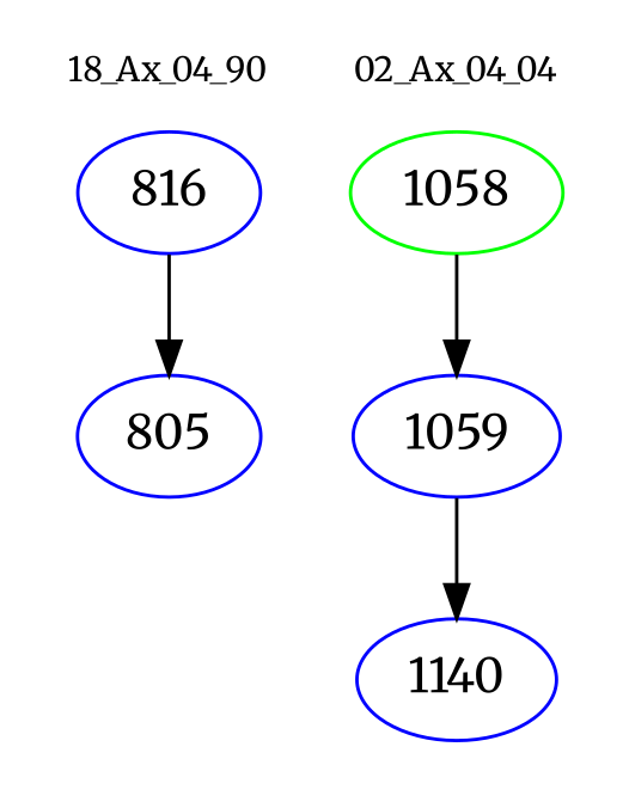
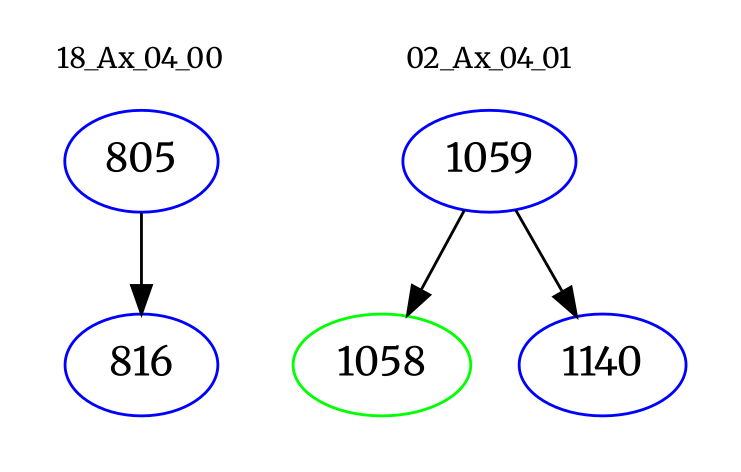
  digraph {
    fontname=Merriweather
    node [color=blue fontname=Merriweather]
    edge [color=black fontname=Merriweather]
    n1 [label=805]
    n2 [label=816]
    n3 [label=1059]
    n4 [color=green label=1058]
    n5 [label=1140]
    subgraph cluster_1 {
      color=white
      fontsize=10
-     label="18_Ax_04_90"
+     label="18_Ax_04_00"
      n1
      n2
    }
    subgraph cluster_2 {
      color=white
      fontsize=10
-     label="02_Ax_04_04"
+     label="02_Ax_04_01"
      n3
      n4
      n5
    }
-   n2 -> n1
-   n4 -> n3
+   n1 -> n2
+   n3 -> n4
    n3 -> n5
  }
